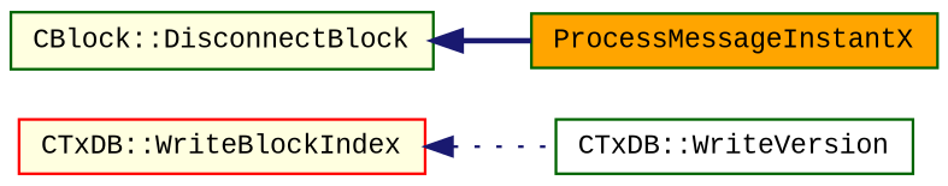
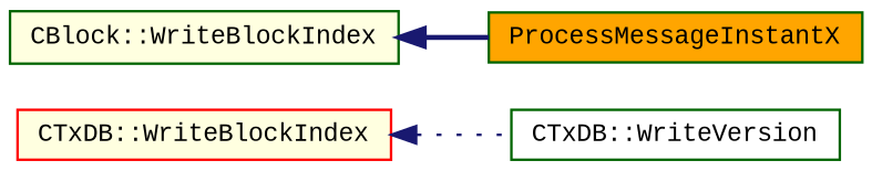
  digraph {
    fontname="Liberation Mono"
    rankdir=LR
    node [color=darkgreen fillcolor=lightyellow fontname="Liberation Mono" fontsize=10 shape=record style=filled]
    edge [color=midnightblue dir=back fontname="Liberation Mono" fontsize=10 labelfontname=Helvetica labelfontsize=10]
    n1 [color=red fontcolor=black height=0.2 label="CTxDB::WriteBlockIndex" width=0.4]
    n2 [fillcolor=white height=0.2 label="CTxDB::WriteVersion" width=0.4]
-   n3 [height=0.2 label="CBlock::DisconnectBlock" width=0.4]
+   n3 [height=0.2 label="CBlock::WriteBlockIndex" width=0.4]
    n4 [fillcolor=orange height=0.2 label=ProcessMessageInstantX width=0.4]
    n1 -> n2 [style=dotted]
    n3 -> n4 [style=bold]
  }
